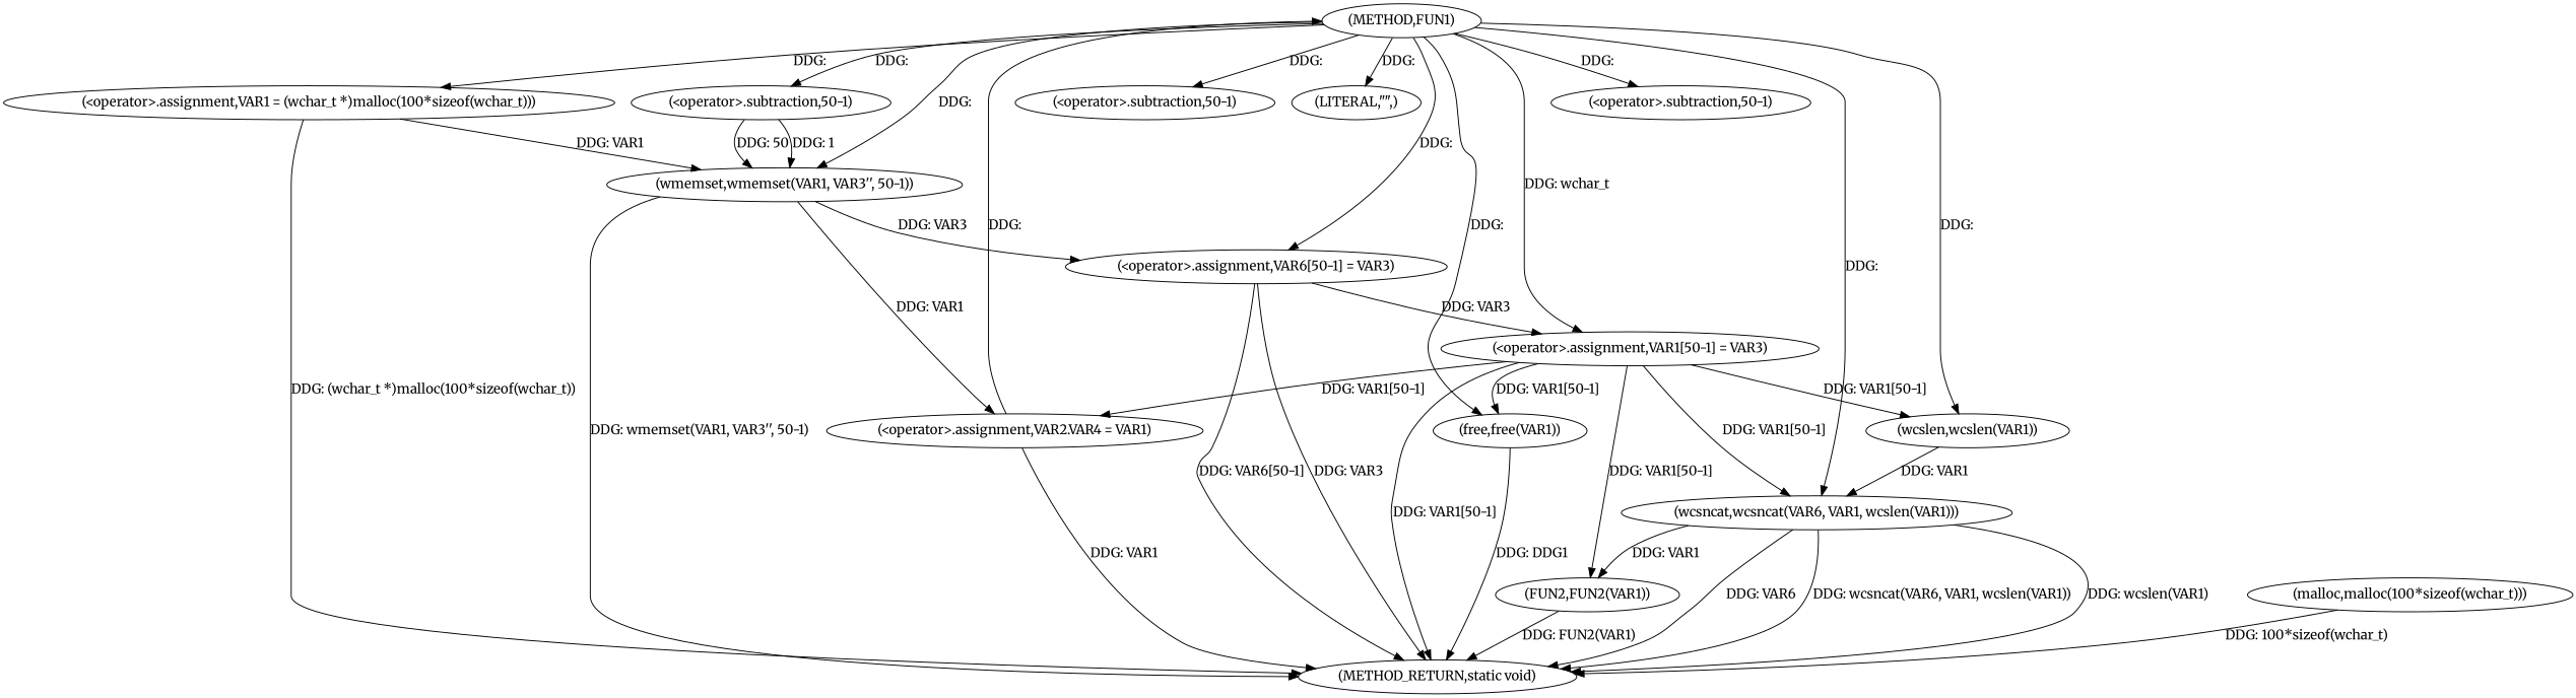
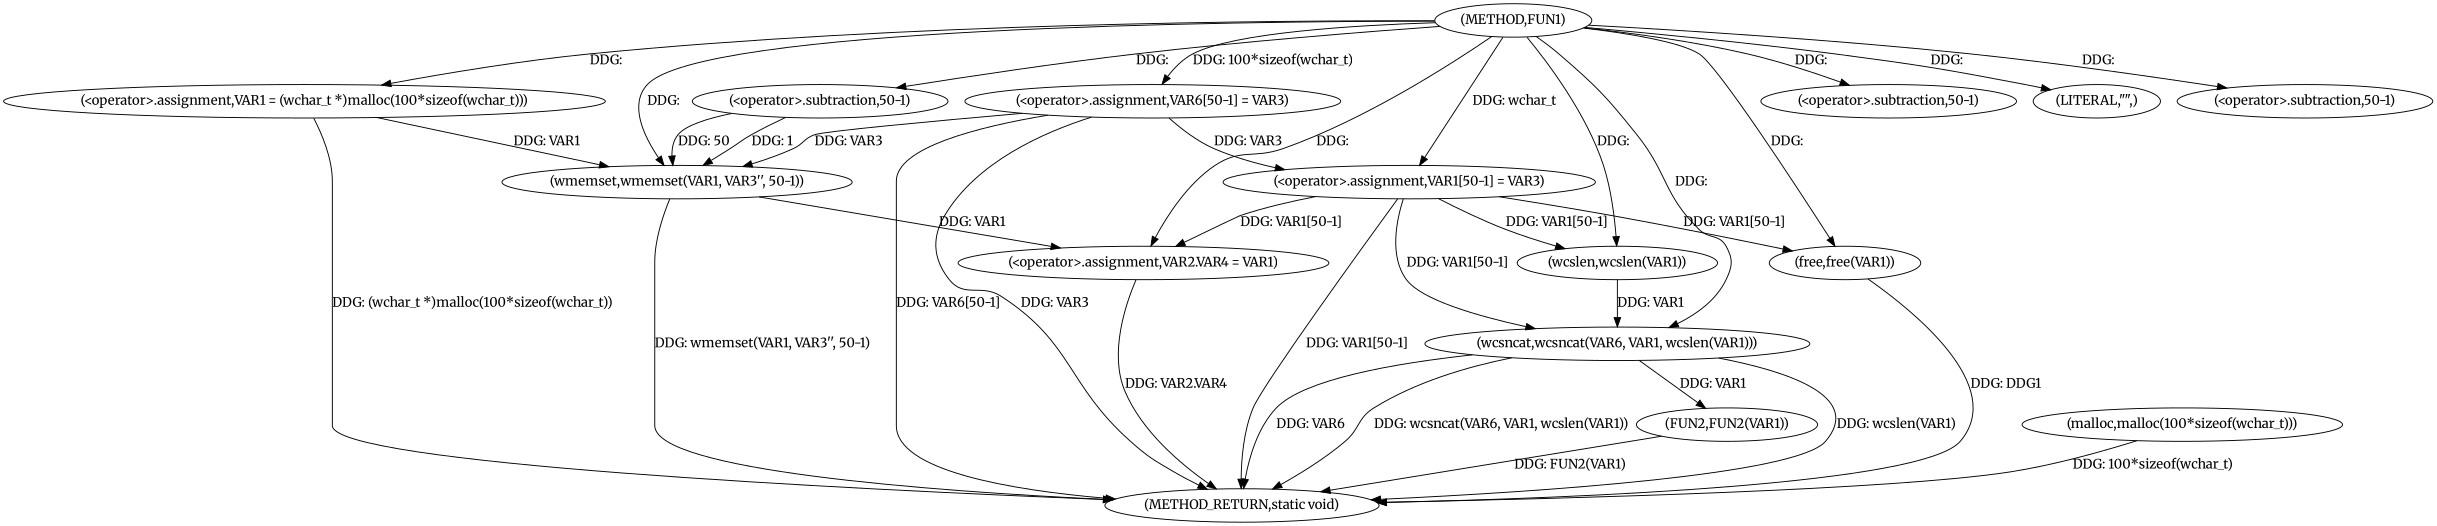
  digraph {
    fontname=Merriweather
    node [fontname=Merriweather]
    edge [fontname=Merriweather]
    n1 [label="(METHOD,FUN1)"]
    n2 [label="(<operator>.assignment,VAR1 = (wchar_t *)malloc(100*sizeof(wchar_t)))"]
    n3 [label="(wmemset,wmemset(VAR1, VAR3'', 50-1))"]
    n4 [label="(<operator>.subtraction,50-1)"]
    n5 [label="(<operator>.assignment,VAR1[50-1] = VAR3)"]
    n6 [label="(<operator>.subtraction,50-1)"]
    n7 [label="(<operator>.assignment,VAR2.VAR4 = VAR1)"]
    n8 [label="(LITERAL,\"\",)"]
    n9 [label="(wcsncat,wcsncat(VAR6, VAR1, wcslen(VAR1)))"]
    n10 [label="(wcslen,wcslen(VAR1))"]
    n11 [label="(<operator>.assignment,VAR6[50-1] = VAR3)"]
    n12 [label="(<operator>.subtraction,50-1)"]
    n13 [label="(free,free(VAR1))"]
    n14 [label="(METHOD_RETURN,static void)"]
    n15 [label="(FUN2,FUN2(VAR1))"]
    n16 [label="(malloc,malloc(100*sizeof(wchar_t)))"]
    n1 -> n2 [label="DDG: "]
    n1 -> n3 [label="DDG: "]
    n1 -> n4 [label="DDG: "]
    n1 -> n5 [label="DDG: wchar_t"]
    n1 -> n6 [label="DDG: "]
-   n7 -> n1 [label="DDG: "]
+   n1 -> n7 [label="DDG: "]
    n1 -> n8 [label="DDG: "]
    n1 -> n9 [label="DDG: "]
    n1 -> n10 [label="DDG: "]
-   n1 -> n11 [label="DDG: "]
+   n1 -> n11 [label="DDG: 100*sizeof(wchar_t)"]
    n1 -> n12 [label="DDG: "]
    n1 -> n13 [label="DDG: "]
    n2 -> n3 [label="DDG: VAR1"]
    n2 -> n14 [label="DDG: (wchar_t *)malloc(100*sizeof(wchar_t))"]
    n3 -> n7 [label="DDG: VAR1"]
-   n3 -> n11 [label="DDG: VAR3"]
+   n11 -> n3 [label="DDG: VAR3"]
    n3 -> n14 [label="DDG: wmemset(VAR1, VAR3'', 50-1)"]
    n4 -> n3 [label="DDG: 50"]
    n4 -> n3 [label="DDG: 1"]
    n5 -> n7 [label="DDG: VAR1[50-1]"]
    n5 -> n9 [label="DDG: VAR1[50-1]"]
    n5 -> n10 [label="DDG: VAR1[50-1]"]
    n5 -> n13 [label="DDG: VAR1[50-1]"]
    n5 -> n14 [label="DDG: VAR1[50-1]"]
-   n5 -> n15 [label="DDG: VAR1[50-1]"]
-   n7 -> n14 [label="DDG: VAR1"]
+   n7 -> n14 [label="DDG: VAR2.VAR4"]
    n9 -> n14 [label="DDG: VAR6"]
    n9 -> n14 [label="DDG: wcsncat(VAR6, VAR1, wcslen(VAR1))"]
    n9 -> n14 [label="DDG: wcslen(VAR1)"]
    n9 -> n15 [label="DDG: VAR1"]
    n10 -> n9 [label="DDG: VAR1"]
    n11 -> n5 [label="DDG: VAR3"]
    n11 -> n14 [label="DDG: VAR3"]
    n11 -> n14 [label="DDG: VAR6[50-1]"]
    n13 -> n14 [label="DDG: DDG1"]
    n15 -> n14 [label="DDG: FUN2(VAR1)"]
    n16 -> n14 [label="DDG: 100*sizeof(wchar_t)"]
  }
